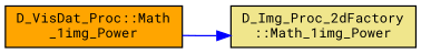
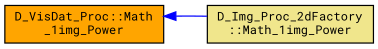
  digraph {
    rankdir=RL
    fontname="Roboto Mono"
    node [color=black fontname="Roboto Mono" fontsize=10 shape=record style=filled]
    n1 [fillcolor=khaki fontcolor=black height=0.2 label="D_Img_Proc_2dFactory\l::Math_1img_Power" width=0.4]
    n2 [fillcolor=orange height=0.2 label="D_VisDat_Proc::Math\l_1img_Power" width=0.4]
-   n1 -> n2 [color=blue dir=back fontname="Roboto Mono" fontsize=10 labelfontname=Helvetica labelfontsize=10 style=solid]
+   n2 -> n1 [color=blue dir=back fontname="Roboto Mono" fontsize=10 labelfontname=Helvetica labelfontsize=10 style=solid]
  }
